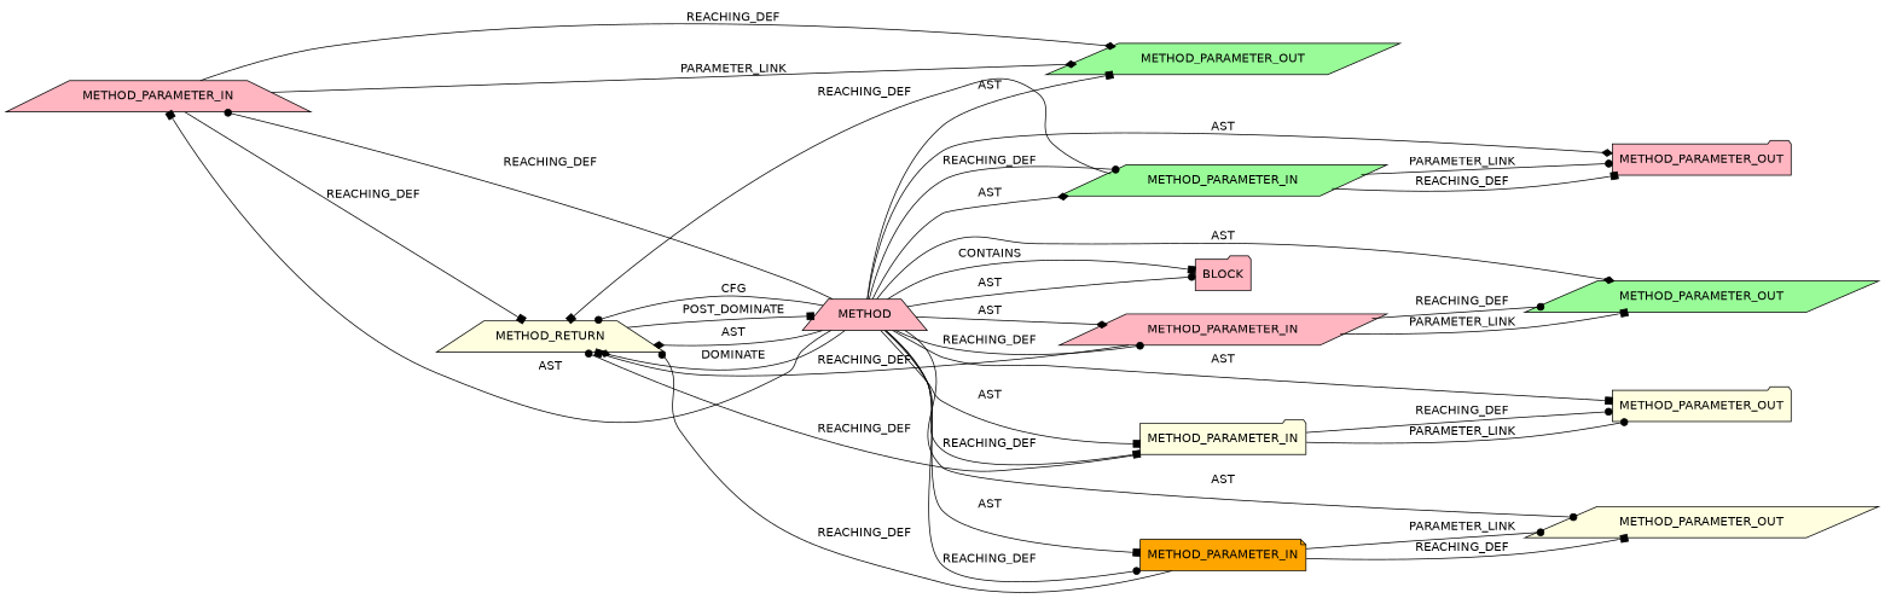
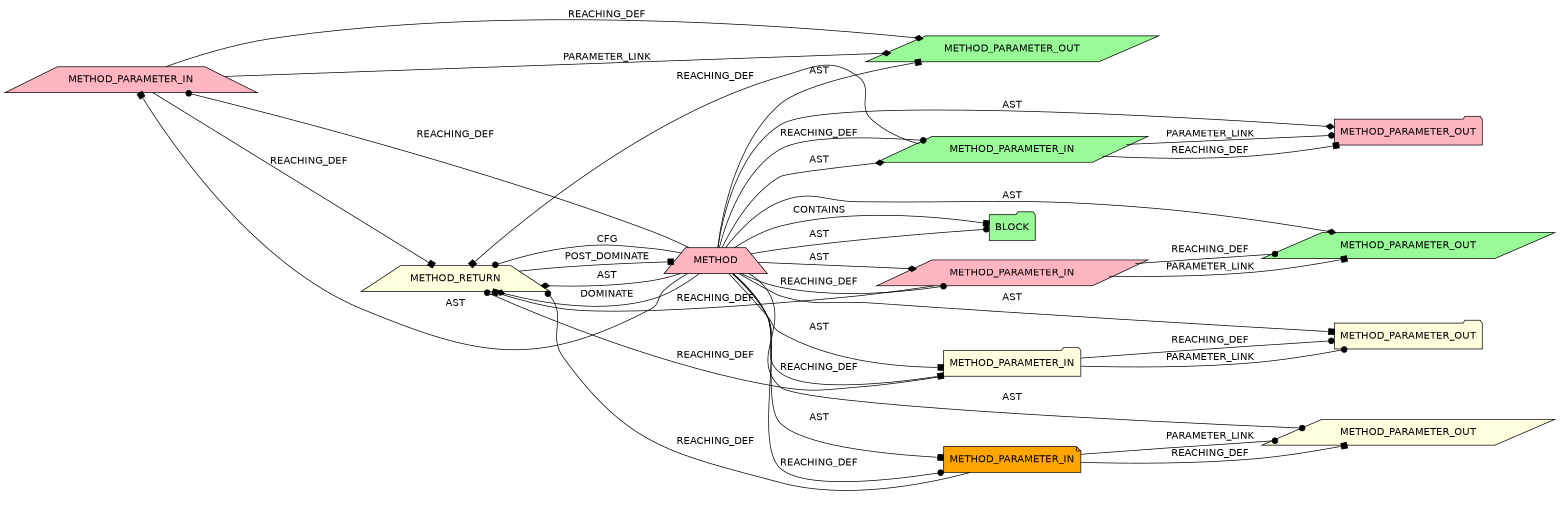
  digraph {
    fontname="DejaVu Sans"
    rankdir=LR
    node [CODE=p2 EVALUATION_STRATEGY=BY_VALUE IS_VARIADIC=false ORDER=2 TYPE_FULL_NAME=ANY fillcolor=lightpink fontname="DejaVu Sans" shape=parallelogram style=filled]
    edge [arrowhead=box fontname="DejaVu Sans"]
    n1 [INDEX=2 NAME=p2 label=METHOD_PARAMETER_IN shape=trapezium]
    n2 [INDEX=2 NAME=p2 fillcolor=palegreen label=METHOD_PARAMETER_OUT]
    n3 [CODE=RET fillcolor=lightyellow label=METHOD_RETURN shape=trapezium IS_VARIADIC=""]
    n4 [AST_PARENT_FULL_NAME="<global>" AST_PARENT_TYPE=NAMESPACE_BLOCK CODE="<empty>" FILENAME="<empty>" FULL_NAME=aead_request_set_crypt IS_EXTERNAL=true NAME=aead_request_set_crypt ORDER=0 label=METHOD shape=trapezium EVALUATION_STRATEGY="" IS_VARIADIC="" TYPE_FULL_NAME=""]
    n5 [CODE=p1 INDEX=1 NAME=p1 ORDER=1 fillcolor=palegreen label=METHOD_PARAMETER_OUT]
    n6 [CODE=p4 INDEX=4 NAME=p4 ORDER=4 fillcolor=lightyellow label=METHOD_PARAMETER_OUT shape=folder]
-   n7 [ARGUMENT_INDEX=1 CODE="<empty>" ORDER=1 label=BLOCK shape=folder EVALUATION_STRATEGY="" IS_VARIADIC=""]
+   n7 [ARGUMENT_INDEX=1 CODE="<empty>" ORDER=1 fillcolor=palegreen label=BLOCK shape=folder EVALUATION_STRATEGY="" IS_VARIADIC=""]
    n8 [CODE=p4 INDEX=4 NAME=p4 ORDER=4 fillcolor=lightyellow label=METHOD_PARAMETER_IN shape=folder]
    n9 [CODE=p3 INDEX=3 NAME=p3 ORDER=3 fillcolor=orange label=METHOD_PARAMETER_IN shape=note]
    n10 [CODE=p3 INDEX=3 NAME=p3 ORDER=3 fillcolor=lightyellow label=METHOD_PARAMETER_OUT]
    n11 [CODE=p5 INDEX=5 NAME=p5 ORDER=5 fillcolor=palegreen label=METHOD_PARAMETER_IN]
    n12 [CODE=p1 INDEX=1 NAME=p1 ORDER=1 label=METHOD_PARAMETER_IN]
    n13 [CODE=p5 INDEX=5 NAME=p5 ORDER=5 label=METHOD_PARAMETER_OUT shape=folder]
    n1 -> n2 [VARIABLE=p2 arrowhead=diamond label=REACHING_DEF]
    n1 -> n2 [arrowhead=diamond label=PARAMETER_LINK]
    n1 -> n3 [VARIABLE=p2 label=REACHING_DEF]
    n3 -> n4 [label=POST_DOMINATE]
    n4 -> n1 [label=AST]
    n4 -> n1 [arrowhead=dot label=REACHING_DEF]
    n4 -> n2 [label=AST]
    n4 -> n3 [arrowhead=diamond label=AST]
    n4 -> n3 [arrowhead=diamond label=DOMINATE]
    n4 -> n3 [arrowhead=dot label=CFG]
    n4 -> n5 [arrowhead=diamond label=AST]
    n4 -> n6 [label=AST]
    n4 -> n7 [arrowhead=dot label=AST]
    n4 -> n7 [label=CONTAINS]
    n4 -> n8 [label=AST]
    n4 -> n8 [label=REACHING_DEF]
    n4 -> n9 [arrowhead=dot label=REACHING_DEF]
    n4 -> n9 [label=AST]
    n4 -> n10 [arrowhead=dot label=AST]
    n4 -> n11 [arrowhead=dot label=REACHING_DEF]
    n4 -> n11 [arrowhead=diamond label=AST]
    n4 -> n12 [arrowhead=dot label=REACHING_DEF]
    n4 -> n12 [arrowhead=diamond label=AST]
    n4 -> n13 [arrowhead=diamond label=AST]
    n8 -> n3 [VARIABLE=p4 arrowhead=dot label=REACHING_DEF]
    n8 -> n6 [arrowhead=dot label=PARAMETER_LINK]
    n8 -> n6 [VARIABLE=p4 arrowhead=dot label=REACHING_DEF]
    n9 -> n3 [VARIABLE=p3 arrowhead=dot label=REACHING_DEF]
    n9 -> n10 [VARIABLE=p3 label=REACHING_DEF]
    n9 -> n10 [arrowhead=dot label=PARAMETER_LINK]
    n11 -> n3 [VARIABLE=p5 label=REACHING_DEF]
    n11 -> n13 [arrowhead=dot label=PARAMETER_LINK]
    n11 -> n13 [VARIABLE=p5 label=REACHING_DEF]
    n12 -> n3 [VARIABLE=p1 label=REACHING_DEF]
    n12 -> n5 [label=PARAMETER_LINK]
    n12 -> n5 [VARIABLE=p1 arrowhead=dot label=REACHING_DEF]
  }
